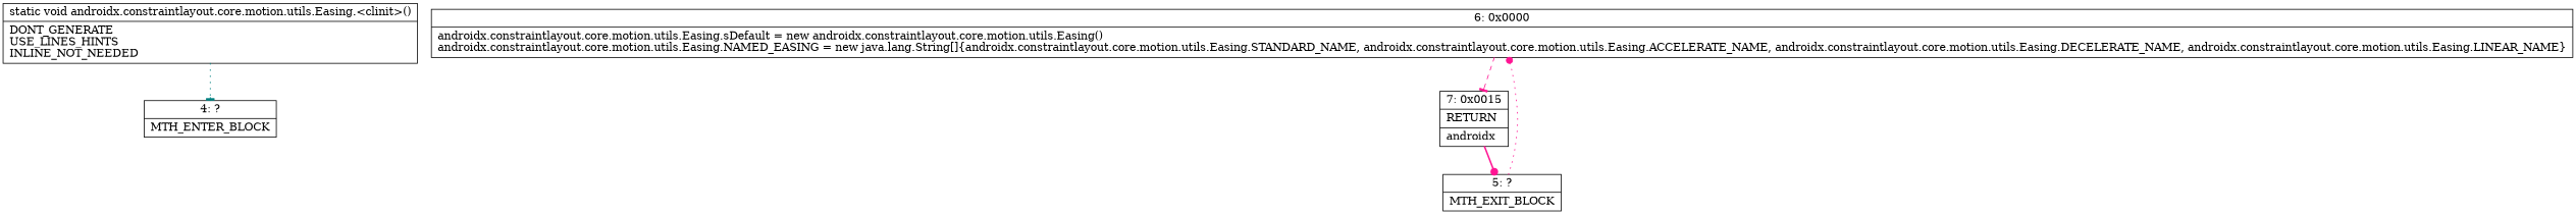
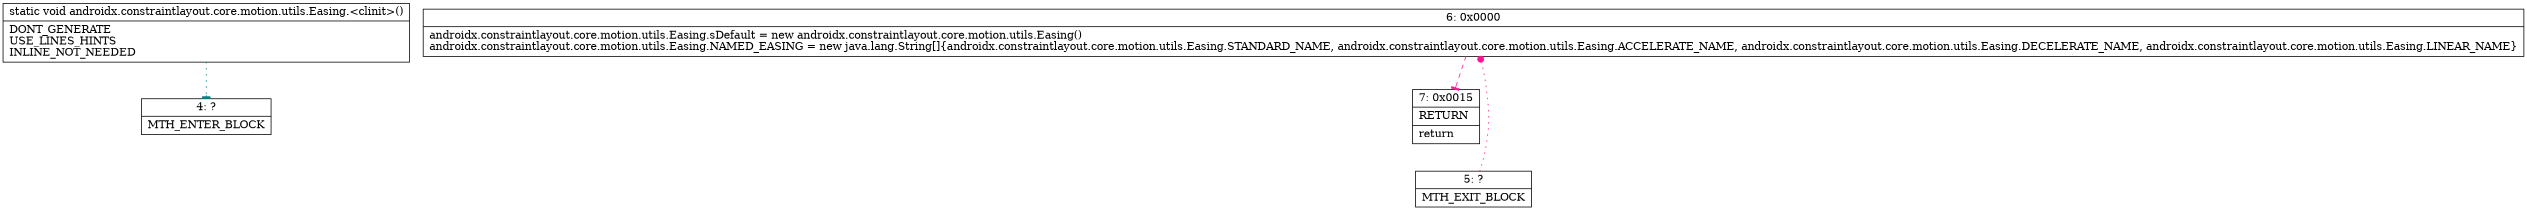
  digraph {
    node [shape=record]
    edge [arrowhead=tee color=deeppink style=dotted]
    n1 [label="{4\:\ ?|MTH_ENTER_BLOCK\l}"]
    n2 [label="{6\:\ 0x0000|androidx.constraintlayout.core.motion.utils.Easing.sDefault = new androidx.constraintlayout.core.motion.utils.Easing()\landroidx.constraintlayout.core.motion.utils.Easing.NAMED_EASING = new java.lang.String[]\{androidx.constraintlayout.core.motion.utils.Easing.STANDARD_NAME, androidx.constraintlayout.core.motion.utils.Easing.ACCELERATE_NAME, androidx.constraintlayout.core.motion.utils.Easing.DECELERATE_NAME, androidx.constraintlayout.core.motion.utils.Easing.LINEAR_NAME\}\l}"]
-   n3 [label="{7\:\ 0x0015|RETURN\l|androidx\l}"]
+   n3 [label="{7\:\ 0x0015|RETURN\l|return\l}"]
    n4 [label="{5\:\ ?|MTH_EXIT_BLOCK\l}"]
    n5 [label="{static void androidx.constraintlayout.core.motion.utils.Easing.\<clinit\>()  | DONT_GENERATE\lUSE_LINES_HINTS\lINLINE_NOT_NEEDED\l}"]
    n2 -> n3 [style=dashed]
-   n3 -> n4 [arrowhead=dot style=bold]
    n4 -> n2 [arrowhead=dot]
    n5 -> n1 [color=teal]
  }
